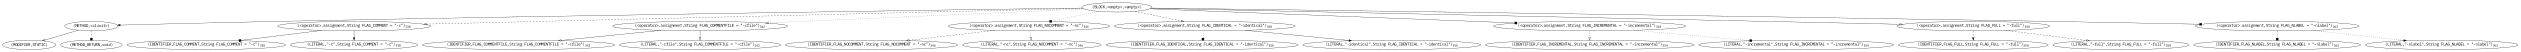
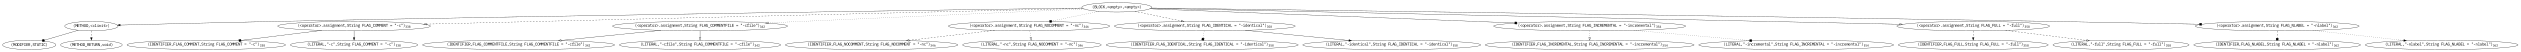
  digraph {
    fontname="IBM Plex Mono"
    node [fontname="IBM Plex Mono"]
    edge [arrowhead=onormal fontname="IBM Plex Mono" style=solid]
    n1 [label=<(METHOD,&lt;clinit&gt;)>]
    n2 [label=<(MODIFIER,STATIC)>]
    n3 [label=<(METHOD_RETURN,void)>]
    n4 [label=<(BLOCK,&lt;empty&gt;,&lt;empty&gt;)>]
    n5 [label=<(&lt;operator&gt;.assignment,String FLAG_COMMENT = &quot;-c&quot;)<SUB>338</SUB>>]
    n6 [label=<(&lt;operator&gt;.assignment,String FLAG_COMMENTFILE = &quot;-cfile&quot;)<SUB>342</SUB>>]
    n7 [label=<(&lt;operator&gt;.assignment,String FLAG_NOCOMMENT = &quot;-nc&quot;)<SUB>346</SUB>>]
    n8 [label=<(&lt;operator&gt;.assignment,String FLAG_IDENTICAL = &quot;-identical&quot;)<SUB>350</SUB>>]
    n9 [label=<(&lt;operator&gt;.assignment,String FLAG_INCREMENTAL = &quot;-incremental&quot;)<SUB>354</SUB>>]
    n10 [label=<(&lt;operator&gt;.assignment,String FLAG_FULL = &quot;-full&quot;)<SUB>358</SUB>>]
    n11 [label=<(&lt;operator&gt;.assignment,String FLAG_NLABEL = &quot;-nlabel&quot;)<SUB>362</SUB>>]
    n12 [label=<(IDENTIFIER,FLAG_COMMENT,String FLAG_COMMENT = &quot;-c&quot;)<SUB>338</SUB>>]
    n13 [label=<(LITERAL,&quot;-c&quot;,String FLAG_COMMENT = &quot;-c&quot;)<SUB>338</SUB>>]
    n14 [label=<(IDENTIFIER,FLAG_COMMENTFILE,String FLAG_COMMENTFILE = &quot;-cfile&quot;)<SUB>342</SUB>>]
    n15 [label=<(LITERAL,&quot;-cfile&quot;,String FLAG_COMMENTFILE = &quot;-cfile&quot;)<SUB>342</SUB>>]
    n16 [label=<(IDENTIFIER,FLAG_NOCOMMENT,String FLAG_NOCOMMENT = &quot;-nc&quot;)<SUB>346</SUB>>]
    n17 [label=<(LITERAL,&quot;-nc&quot;,String FLAG_NOCOMMENT = &quot;-nc&quot;)<SUB>346</SUB>>]
    n18 [label=<(IDENTIFIER,FLAG_IDENTICAL,String FLAG_IDENTICAL = &quot;-identical&quot;)<SUB>350</SUB>>]
    n19 [label=<(LITERAL,&quot;-identical&quot;,String FLAG_IDENTICAL = &quot;-identical&quot;)<SUB>350</SUB>>]
    n20 [label=<(IDENTIFIER,FLAG_INCREMENTAL,String FLAG_INCREMENTAL = &quot;-incremental&quot;)<SUB>354</SUB>>]
    n21 [label=<(LITERAL,&quot;-incremental&quot;,String FLAG_INCREMENTAL = &quot;-incremental&quot;)<SUB>354</SUB>>]
    n22 [label=<(IDENTIFIER,FLAG_FULL,String FLAG_FULL = &quot;-full&quot;)<SUB>358</SUB>>]
    n23 [label=<(LITERAL,&quot;-full&quot;,String FLAG_FULL = &quot;-full&quot;)<SUB>358</SUB>>]
    n24 [label=<(IDENTIFIER,FLAG_NLABEL,String FLAG_NLABEL = &quot;-nlabel&quot;)<SUB>362</SUB>>]
    n25 [label=<(LITERAL,&quot;-nlabel&quot;,String FLAG_NLABEL = &quot;-nlabel&quot;)<SUB>362</SUB>>]
-   n1 -> n2
-   n1 -> n3 [arrowhead=box style=dashed]
+   n1 -> n2 [arrowhead=box]
+   n1 -> n3 [arrowhead=normal style=dashed]
    n4 -> n1 [arrowhead=normal]
    n4 -> n5 [style=dashed]
    n4 -> n6 [style=dotted]
    n4 -> n7 [arrowhead=box style=dotted]
    n4 -> n8 [style=dashed]
    n4 -> n9 [arrowhead=box]
    n4 -> n10
    n4 -> n11 [arrowhead=box]
    n5 -> n12 [arrowhead=box]
    n5 -> n13 [arrowhead=normal]
    n6 -> n14
    n6 -> n15
    n7 -> n16 [style=dashed]
    n7 -> n17 [style=dotted]
    n8 -> n18 [arrowhead=box style=dotted]
    n8 -> n19 [arrowhead=normal]
    n9 -> n20 [style=dotted]
    n9 -> n21 [arrowhead=box style=dotted]
    n10 -> n22 [arrowhead=normal style=dashed]
    n10 -> n23 [style=dashed]
    n11 -> n24 [arrowhead=box style=dashed]
    n11 -> n25 [arrowhead=normal style=dotted]
  }
